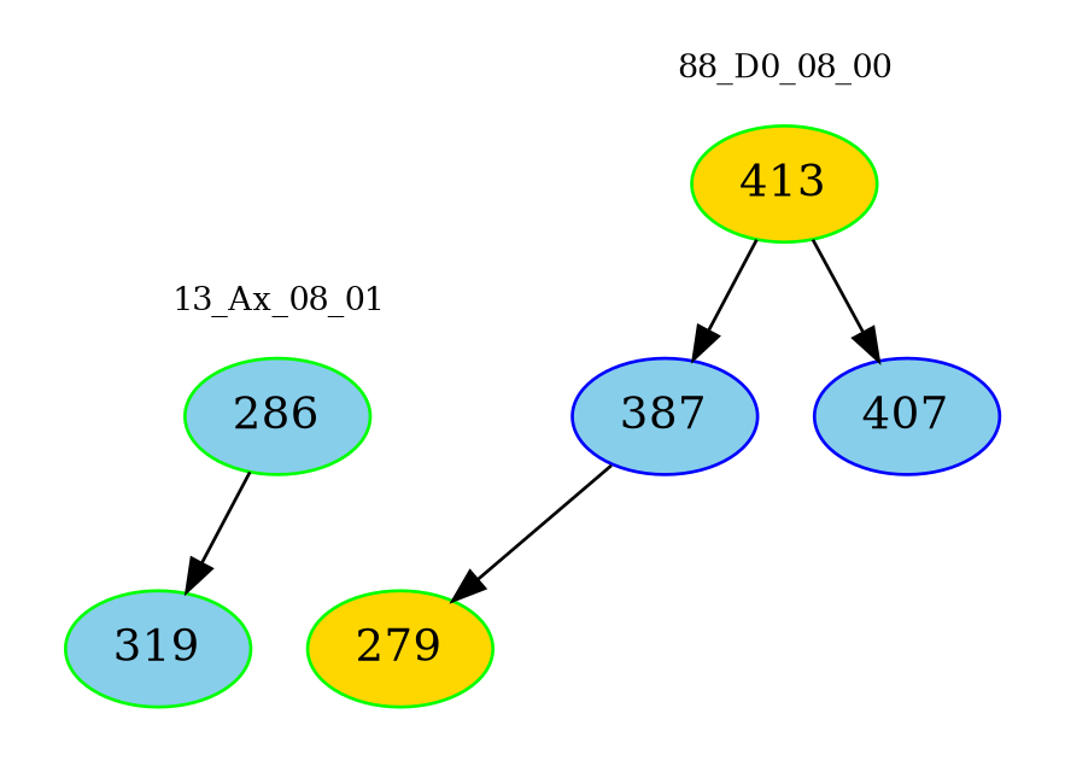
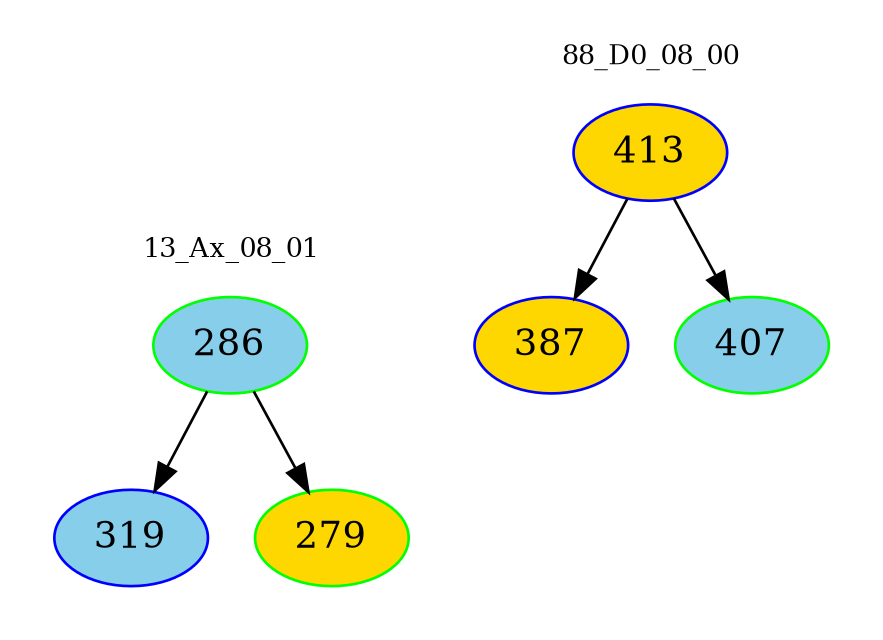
  digraph {
    fontname="DejaVu Serif"
    node [color=green fillcolor=skyblue fontname="DejaVu Serif" style=filled]
    edge [color=black fontname="DejaVu Serif"]
    n1 [label=286]
    n2 [fillcolor=gold label=279]
-   n3 [label=319]
-   n4 [fillcolor=gold label=413]
-   n5 [color=blue label=387]
-   n6 [color=blue label=407]
+   n3 [color=blue label=319]
+   n4 [color=blue fillcolor=gold label=413]
+   n5 [color=blue fillcolor=gold label=387]
+   n6 [label=407]
    subgraph cluster_1 {
      color=white
      fontsize=10
      label="13_Ax_08_01"
      n1
      n2
      n3
    }
    subgraph cluster_2 {
      color=white
      fontsize=10
      label="88_D0_08_00"
      n4
      n5
      n6
    }
-   n5 -> n2
+   n1 -> n2
    n1 -> n3
    n4 -> n5
    n4 -> n6
  }
